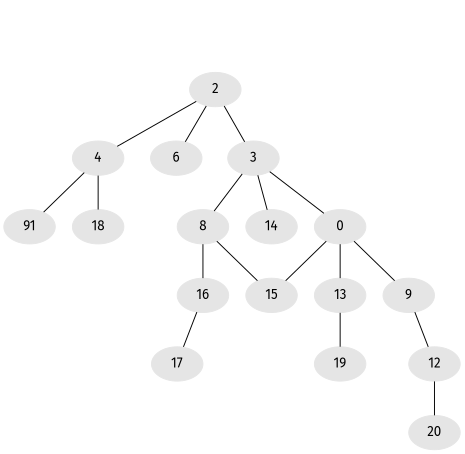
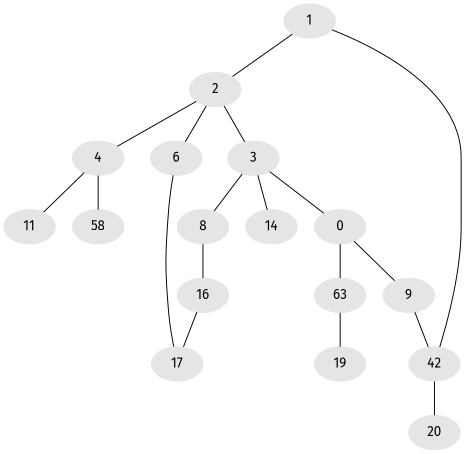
  graph {
    fontname="Fira Sans"
    node [color=gray90 fontname="Fira Sans" style=filled]
    edge [fontname="Fira Sans"]
+   1
    2
-   12
+   12 [label=42]
    3
    4
    6
    20
    n8 [label=0]
    8
    14
-   11 [label=91]
-   18
+   11
+   18 [label=58]
    17
    9
-   13
-   15
+   13 [label=63]
    16
    19
+   1 -- 2
+   1 -- 12
    2 -- 3
    2 -- 4
    2 -- 6
    12 -- 20
    3 -- n8
    3 -- 8
    3 -- 14
    4 -- 11
    4 -- 18
+   6 -- 17
    n8 -- 9
    n8 -- 13
-   n8 -- 15
-   8 -- 15
    8 -- 16
    9 -- 12
    13 -- 19
    16 -- 17
  }
